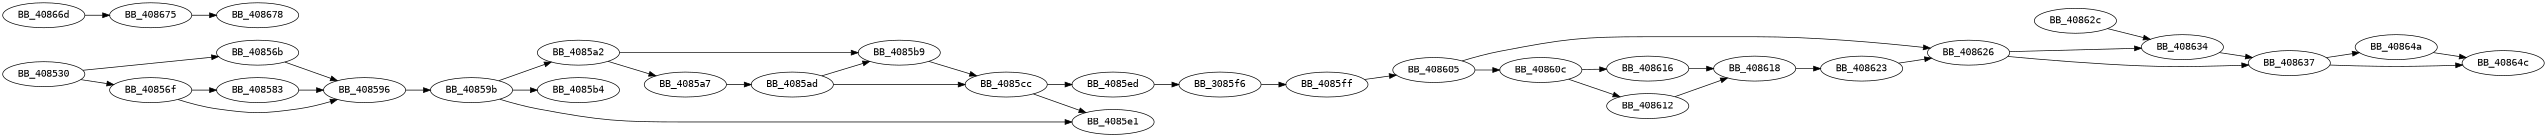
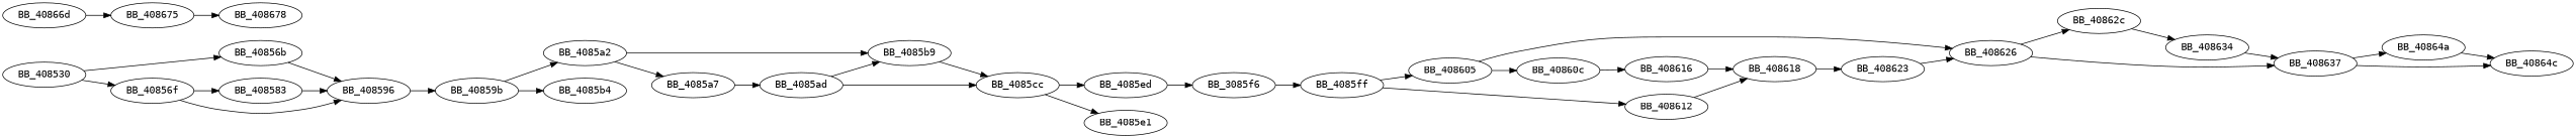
  digraph {
    fontname="DejaVu Sans Mono"
    rankdir=LR
    node [fontname="DejaVu Sans Mono"]
    edge [fontname="DejaVu Sans Mono"]
    BB_408530
    BB_40856b
    BB_40856f
    BB_408596
    BB_408583
    BB_40859b
    BB_4085a2
    BB_4085b4
    BB_4085e1
    BB_4085a7
    BB_4085b9
    BB_4085ad
    BB_4085cc
    BB_408605
    BB_40860c
    BB_408626
    n17 [label=BB_3085f6]
    BB_4085ed
    BB_408612
    BB_408616
    BB_40862c
    BB_408637
    BB_4085ff
    BB_40866d
    BB_408675
    BB_408618
    BB_408634
    BB_40864a
    BB_40864c
    BB_408623
    BB_408678
    BB_408530 -> BB_40856b
    BB_408530 -> BB_40856f
    BB_40856b -> BB_408596
    BB_40856f -> BB_408596
    BB_40856f -> BB_408583
    BB_408596 -> BB_40859b
    BB_408583 -> BB_408596
    BB_40859b -> BB_4085a2
    BB_40859b -> BB_4085b4
-   BB_40859b -> BB_4085e1
    BB_4085a2 -> BB_4085a7
    BB_4085a2 -> BB_4085b9
    BB_4085a7 -> BB_4085ad
    BB_4085b9 -> BB_4085cc
    BB_4085ad -> BB_4085b9
    BB_4085ad -> BB_4085cc
    BB_4085cc -> BB_4085e1
    BB_4085cc -> BB_4085ed
    BB_408605 -> BB_40860c
    BB_408605 -> BB_408626
-   BB_40860c -> BB_408612
+   BB_4085ff -> BB_408612
    BB_40860c -> BB_408616
-   BB_408626 -> BB_408634
+   BB_408626 -> BB_40862c
    BB_408626 -> BB_408637
    n17 -> BB_4085ff
    BB_4085ed -> n17
    BB_408612 -> BB_408618
    BB_408616 -> BB_408618
    BB_40862c -> BB_408634
    BB_408637 -> BB_40864a
    BB_408637 -> BB_40864c
    BB_4085ff -> BB_408605
    BB_40866d -> BB_408675
    BB_408675 -> BB_408678
    BB_408618 -> BB_408623
    BB_408634 -> BB_408637
    BB_40864a -> BB_40864c
    BB_408623 -> BB_408626
  }
